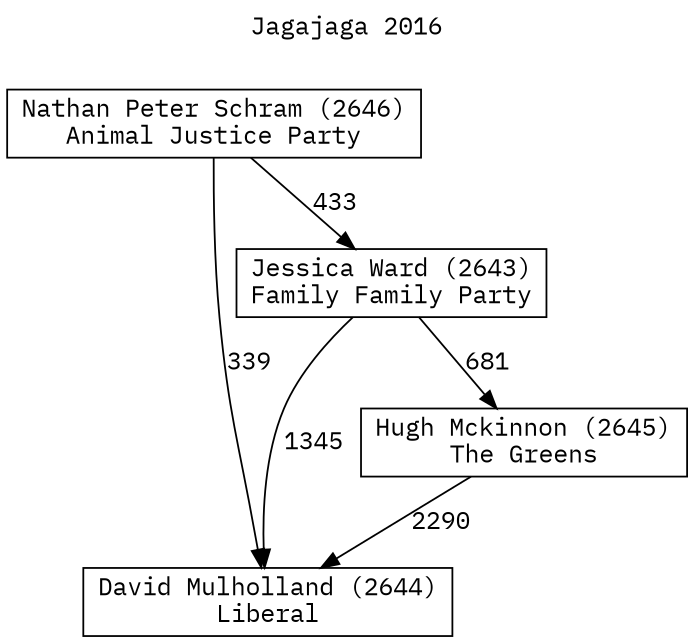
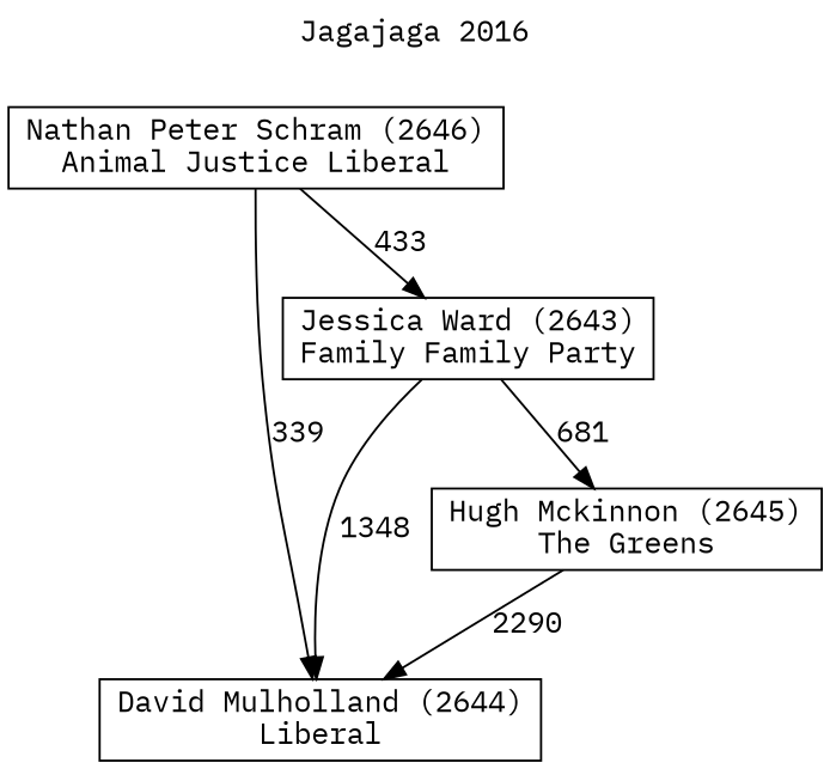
  digraph {
    fontname="IBM Plex Mono"
    label="Jagajaga 2016"
    labelloc=t
    mclimit=10
    node [fontname="IBM Plex Mono" shape=box]
    edge [fontname="IBM Plex Mono"]
    n1 [label="David Mulholland (2644)\nLiberal"]
    n2 [label="Hugh Mckinnon (2645)\nThe Greens"]
    n3 [label="Jessica Ward (2643)\nFamily Family Party"]
-   n4 [label="Nathan Peter Schram (2646)\nAnimal Justice Party"]
+   n4 [label="Nathan Peter Schram (2646)\nAnimal Justice Liberal"]
    n2 -> n1 [label=2290]
-   n3 -> n1 [label=1345]
+   n3 -> n1 [label=1348]
    n3 -> n2 [label=681]
    n4 -> n1 [label=339]
    n4 -> n3 [label=433]
  }
